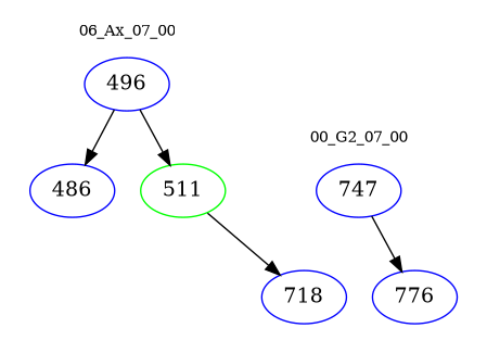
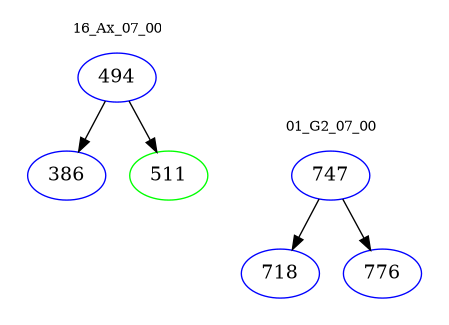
  digraph {
    node [color=blue]
    edge [color=black]
-   n1 [label=496]
-   n2 [label=486]
+   n1 [label=494]
+   n2 [label=386]
    n3 [color=green label=511]
    n4 [label=747]
    n5 [label=718]
    n6 [label=776]
    subgraph cluster_1 {
      color=white
      fontsize=10
-     label="06_Ax_07_00"
+     label="16_Ax_07_00"
      n1
      n2
      n3
    }
    subgraph cluster_2 {
      color=white
      fontsize=10
-     label="00_G2_07_00"
+     label="01_G2_07_00"
      n4
      n5
      n6
    }
    n1 -> n2
    n1 -> n3
-   n3 -> n5
+   n4 -> n5
    n4 -> n6
  }
